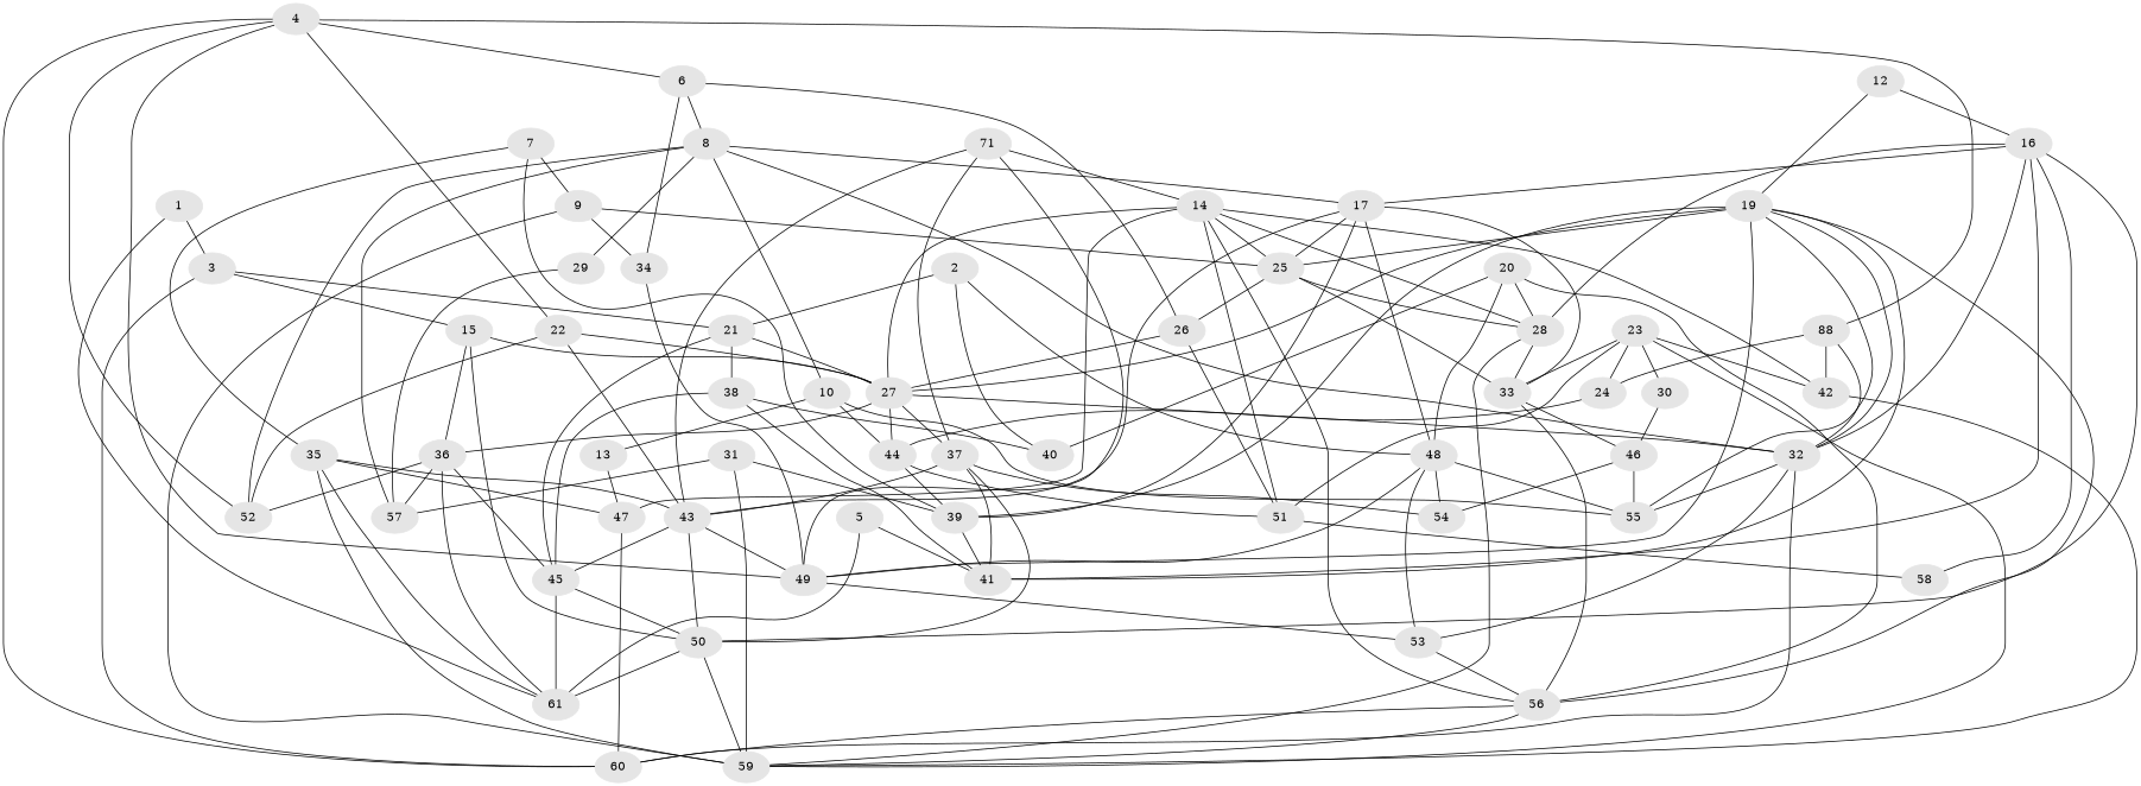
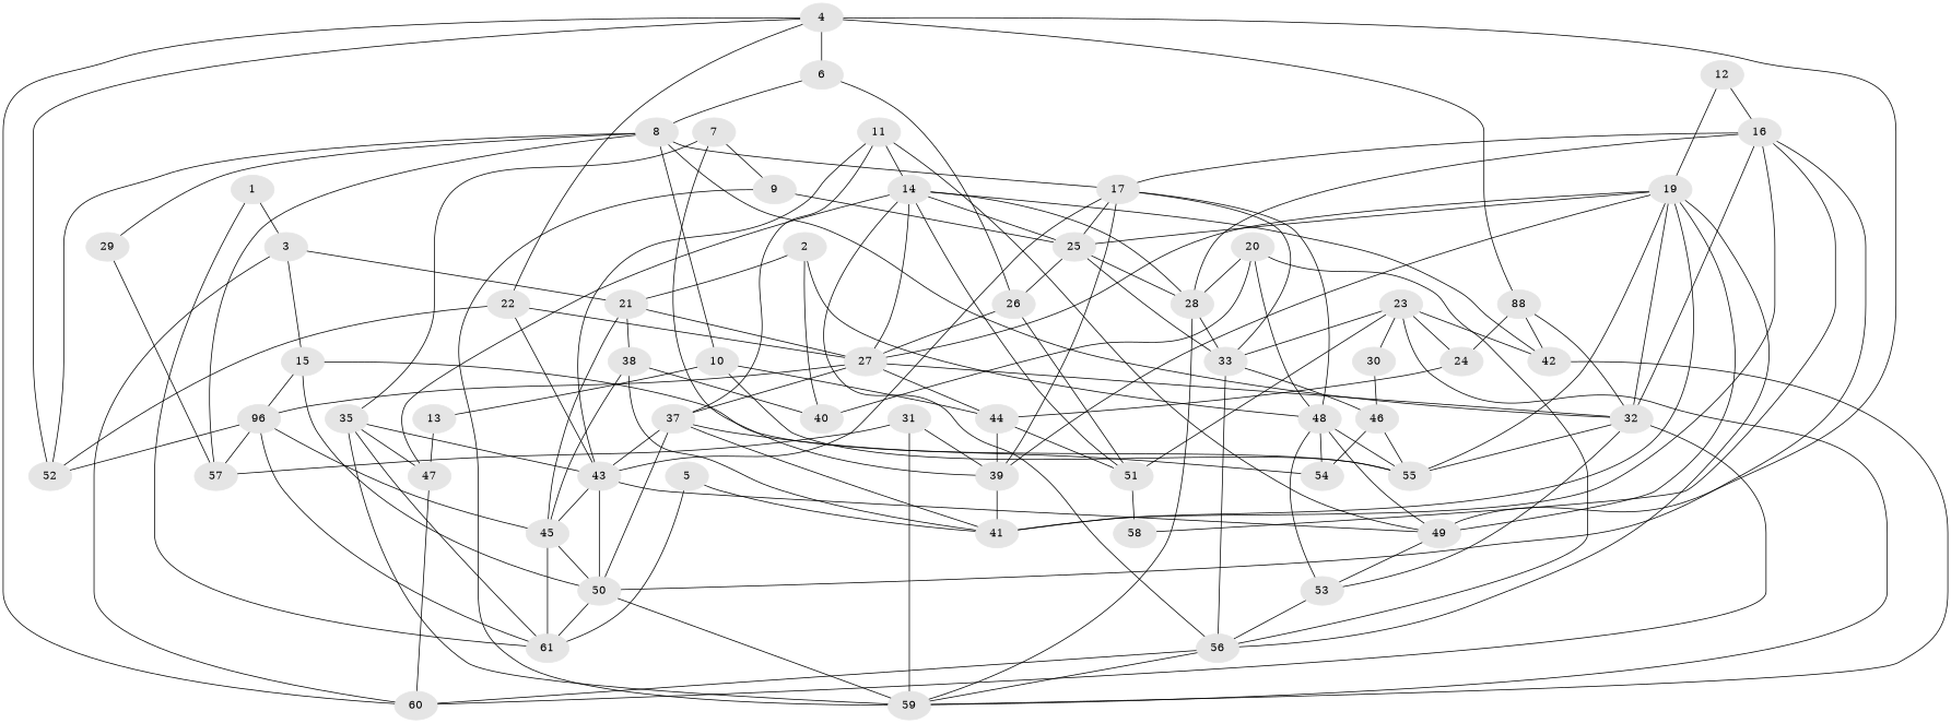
  graph {
    node [color=gray90 style=filled]
    edge [weight=1.0]
    1
    3
    61
    21
    15
    60
    2
    40
    48
    27
    38
    45
    55
    49
    53
    54
-   36
+   36 [label=96]
    50
    4
    6
    n21 [label=88]
    22
    52
    8
    26
-   34
    32
    42
    24
    43
    5
    41
    10
    17
    29
    57
    51
    7
    9
    35
    39
    25
    59
    47
    13
    44
    33
    28
-   11 [label=71]
+   11
    14
    37
    56
    12
    16
    19
    58
    46
    20
    23
    30
    31
    1 -- 3
    1 -- 61
    3 -- 21
    3 -- 15
    3 -- 60 [weight=2.0]
    21 -- 27
    21 -- 38
    21 -- 45
-   15 -- 27
+   15 -- 55
    15 -- 36
    15 -- 50
    2 -- 21
    2 -- 40
    2 -- 48
    48 -- 55
    48 -- 49
    48 -- 53
    48 -- 54
    27 -- 36 [weight=2.0]
    27 -- 32
    27 -- 44
    27 -- 37
    38 -- 40
    38 -- 45
    38 -- 41
    45 -- 61 [weight=2.0]
    45 -- 50
    49 -- 53
    53 -- 56
    36 -- 61
    36 -- 45
    36 -- 52
    36 -- 57
    50 -- 61
    50 -- 59
    4 -- 60
    4 -- 49
    4 -- 6
    4 -- n21 [weight=2.0]
    4 -- 22
    4 -- 52
    6 -- 8
    6 -- 26
-   6 -- 34
    n21 -- 32
    n21 -- 42
    n21 -- 24
    22 -- 27
    22 -- 52
    22 -- 43
    8 -- 52
    8 -- 32
    8 -- 10
    8 -- 17
    8 -- 29
    8 -- 57
    26 -- 27
    26 -- 51
-   34 -- 49
    32 -- 60 [weight=2.0]
    32 -- 55
    32 -- 53
    42 -- 59
    24 -- 44
    43 -- 45
    43 -- 49
    43 -- 50
    5 -- 61
    5 -- 41
    10 -- 55
    10 -- 13
    10 -- 44
    17 -- 48
    17 -- 43
    17 -- 39
    17 -- 25
    17 -- 33
    29 -- 57
    51 -- 58
    7 -- 9
    7 -- 35
    7 -- 39
-   9 -- 34
    9 -- 25
    9 -- 59 [weight=2.0]
    35 -- 61
    35 -- 43
    35 -- 59
    35 -- 47
    39 -- 41
    25 -- 26 [weight=2.0]
    25 -- 33
    25 -- 28
    47 -- 60
    13 -- 47
    44 -- 51
    44 -- 39
    33 -- 56
    33 -- 46
    28 -- 59
    28 -- 33
    11 -- 49
    11 -- 43
    11 -- 14
    11 -- 37
    14 -- 27
    14 -- 42
    14 -- 51
    14 -- 25
    14 -- 47 [weight=2.0]
    14 -- 28
    14 -- 56
    37 -- 54
    37 -- 50
    37 -- 43
    37 -- 41
    56 -- 60
    56 -- 59
    12 -- 16
    12 -- 19
    16 -- 50
    16 -- 32
    16 -- 41 [weight=2.0]
    16 -- 17
    16 -- 28
    16 -- 58
    19 -- 27
    19 -- 55
    19 -- 49 [weight=3.0]
    19 -- 32
    19 -- 41
    19 -- 39
    19 -- 25
    19 -- 56
    46 -- 55
    46 -- 54
    20 -- 40
    20 -- 48
    20 -- 28
    20 -- 56
    23 -- 42
    23 -- 24
    23 -- 51
    23 -- 59
    23 -- 33
    23 -- 30
    30 -- 46
    31 -- 57
    31 -- 39
    31 -- 59
  }
